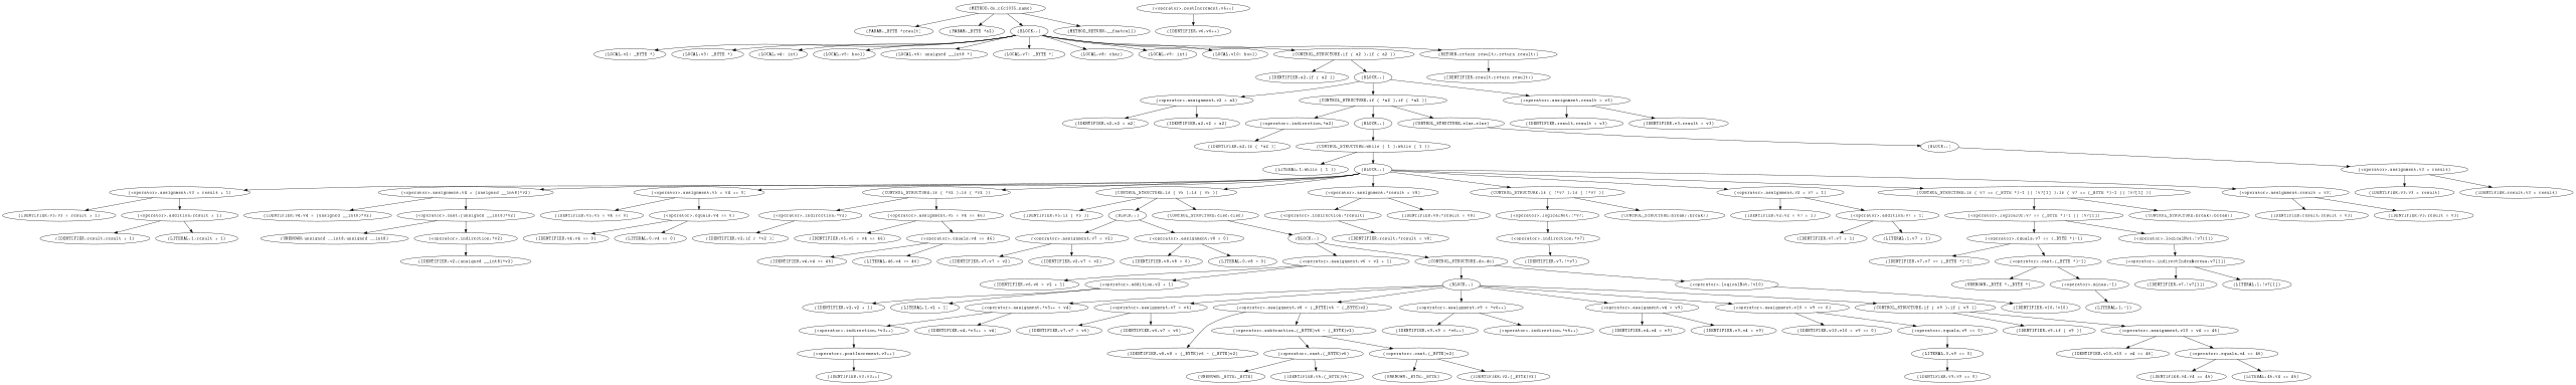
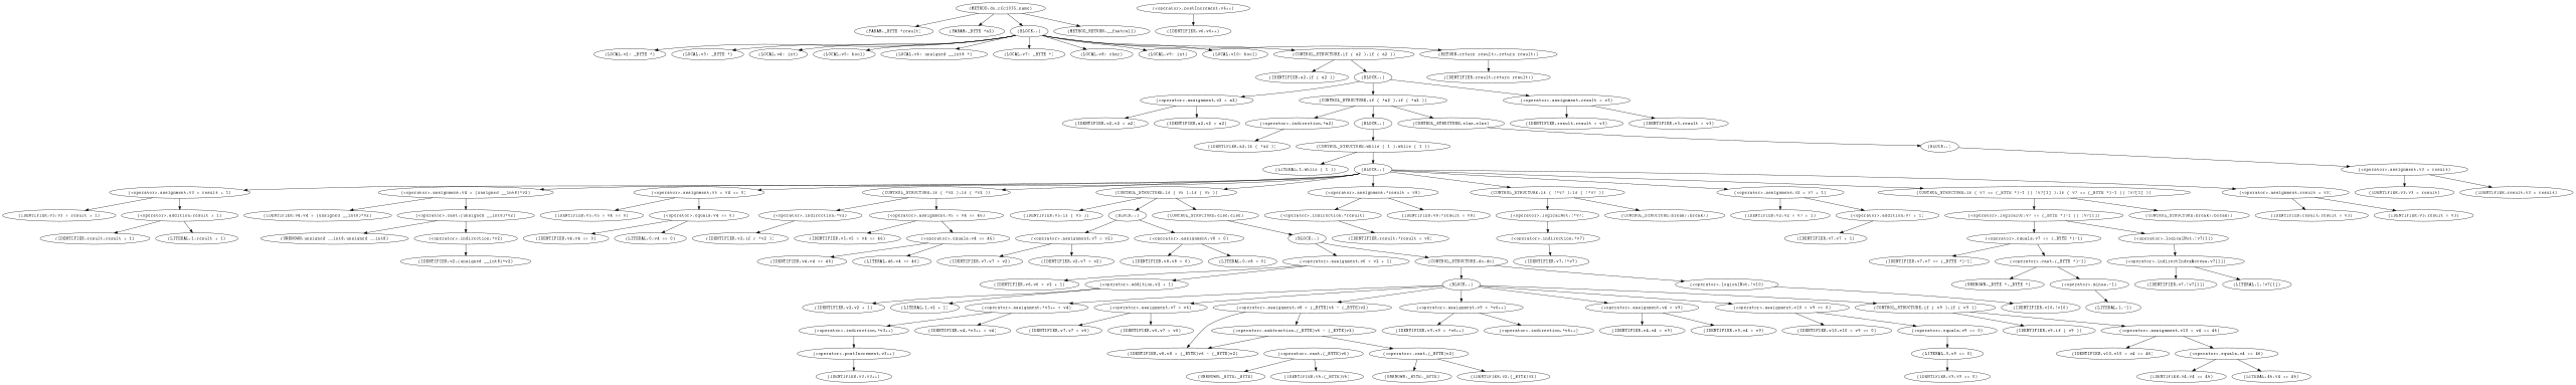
  digraph {
    fontname="Courier Prime"
    node [fontname="Courier Prime"]
    edge [fontname="Courier Prime"]
    n1 [label="(METHOD,do_rfc1035_name)"]
    n2 [label="(PARAM,_BYTE *result)"]
    n3 [label="(PARAM,_BYTE *a2)"]
    n4 [label="(BLOCK,,)"]
    n5 [label="(METHOD_RETURN,__fastcall)"]
    n6 [label="(LOCAL,v2: _BYTE *)"]
    n7 [label="(LOCAL,v3: _BYTE *)"]
    n8 [label="(LOCAL,v4: int)"]
    n9 [label="(LOCAL,v5: bool)"]
    n10 [label="(LOCAL,v6: unsigned __int8 *)"]
    n11 [label="(LOCAL,v7: _BYTE *)"]
    n12 [label="(LOCAL,v8: char)"]
    n13 [label="(LOCAL,v9: int)"]
    n14 [label="(LOCAL,v10: bool)"]
    n15 [label="(CONTROL_STRUCTURE,if ( a2 ),if ( a2 ))"]
    n16 [label="(RETURN,return result;,return result;)"]
    n17 [label="(IDENTIFIER,a2,if ( a2 ))"]
    n18 [label="(BLOCK,,)"]
    n19 [label="(IDENTIFIER,result,return result;)"]
    n20 [label="(<operator>.assignment,v2 = a2)"]
    n21 [label="(CONTROL_STRUCTURE,if ( *a2 ),if ( *a2 ))"]
    n22 [label="(<operator>.assignment,result = v3)"]
    n23 [label="(IDENTIFIER,v2,v2 = a2)"]
    n24 [label="(IDENTIFIER,a2,v2 = a2)"]
    n25 [label="(<operator>.indirection,*a2)"]
    n26 [label="(BLOCK,,)"]
    n27 [label="(CONTROL_STRUCTURE,else,else)"]
    n28 [label="(IDENTIFIER,result,result = v3)"]
    n29 [label="(IDENTIFIER,v3,result = v3)"]
    n30 [label="(IDENTIFIER,a2,if ( *a2 ))"]
    n31 [label="(CONTROL_STRUCTURE,while ( 1 ),while ( 1 ))"]
    n32 [label="(BLOCK,,)"]
    n33 [label="(LITERAL,1,while ( 1 ))"]
    n34 [label="(BLOCK,,)"]
    n35 [label="(<operator>.assignment,v3 = result + 1)"]
    n36 [label="(<operator>.assignment,v4 = (unsigned __int8)*v2)"]
    n37 [label="(<operator>.assignment,v5 = v4 == 0)"]
    n38 [label="(CONTROL_STRUCTURE,if ( *v2 ),if ( *v2 ))"]
    n39 [label="(CONTROL_STRUCTURE,if ( v5 ),if ( v5 ))"]
    n40 [label="(<operator>.assignment,*result = v8)"]
    n41 [label="(CONTROL_STRUCTURE,if ( !*v7 ),if ( !*v7 ))"]
    n42 [label="(<operator>.assignment,v2 = v7 + 1)"]
    n43 [label="(CONTROL_STRUCTURE,if ( v7 == (_BYTE *)-1 || !v7[1] ),if ( v7 == (_BYTE *)-1 || !v7[1] ))"]
    n44 [label="(<operator>.assignment,result = v3)"]
    n45 [label="(IDENTIFIER,v3,v3 = result + 1)"]
    n46 [label="(<operator>.addition,result + 1)"]
    n47 [label="(IDENTIFIER,v4,v4 = (unsigned __int8)*v2)"]
    n48 [label="(<operator>.cast,(unsigned __int8)*v2)"]
    n49 [label="(IDENTIFIER,v5,v5 = v4 == 0)"]
    n50 [label="(<operator>.equals,v4 == 0)"]
    n51 [label="(<operator>.indirection,*v2)"]
    n52 [label="(<operator>.assignment,v5 = v4 == 46)"]
    n53 [label="(IDENTIFIER,v5,if ( v5 ))"]
    n54 [label="(BLOCK,,)"]
    n55 [label="(CONTROL_STRUCTURE,else,else)"]
    n56 [label="(<operator>.indirection,*result)"]
    n57 [label="(IDENTIFIER,v8,*result = v8)"]
    n58 [label="(<operator>.logicalNot,!*v7)"]
    n59 [label="(CONTROL_STRUCTURE,break;,break;)"]
    n60 [label="(IDENTIFIER,v2,v2 = v7 + 1)"]
    n61 [label="(<operator>.addition,v7 + 1)"]
    n62 [label="(<operator>.logicalOr,v7 == (_BYTE *)-1 || !v7[1])"]
    n63 [label="(CONTROL_STRUCTURE,break;,break;)"]
    n64 [label="(IDENTIFIER,result,result = v3)"]
    n65 [label="(IDENTIFIER,v3,result = v3)"]
    n66 [label="(IDENTIFIER,result,result + 1)"]
    n67 [label="(LITERAL,1,result + 1)"]
    n68 [label="(UNKNOWN,unsigned __int8,unsigned __int8)"]
    n69 [label="(<operator>.indirection,*v2)"]
    n70 [label="(IDENTIFIER,v2,(unsigned __int8)*v2)"]
    n71 [label="(IDENTIFIER,v4,v4 == 0)"]
    n72 [label="(LITERAL,0,v4 == 0)"]
    n73 [label="(IDENTIFIER,v2,if ( *v2 ))"]
    n74 [label="(IDENTIFIER,v5,v5 = v4 == 46)"]
    n75 [label="(<operator>.equals,v4 == 46)"]
    n76 [label="(IDENTIFIER,v4,v4 == 46)"]
    n77 [label="(LITERAL,46,v4 == 46)"]
    n78 [label="(<operator>.assignment,v7 = v2)"]
    n79 [label="(<operator>.assignment,v8 = 0)"]
    n80 [label="(BLOCK,,)"]
    n81 [label="(IDENTIFIER,v7,v7 = v2)"]
    n82 [label="(IDENTIFIER,v2,v7 = v2)"]
    n83 [label="(IDENTIFIER,v8,v8 = 0)"]
    n84 [label="(LITERAL,0,v8 = 0)"]
    n85 [label="(<operator>.assignment,v6 = v2 + 1)"]
    n86 [label="(CONTROL_STRUCTURE,do,do)"]
    n87 [label="(IDENTIFIER,v6,v6 = v2 + 1)"]
    n88 [label="(<operator>.addition,v2 + 1)"]
    n89 [label="(BLOCK,,)"]
    n90 [label="(<operator>.logicalNot,!v10)"]
    n91 [label="(IDENTIFIER,v2,v2 + 1)"]
    n92 [label="(LITERAL,1,v2 + 1)"]
    n93 [label="(<operator>.assignment,*v3++ = v4)"]
    n94 [label="(<operator>.assignment,v7 = v6)"]
    n95 [label="(<operator>.assignment,v8 = (_BYTE)v6 - (_BYTE)v2)"]
    n96 [label="(<operator>.assignment,v9 = *v6++)"]
    n97 [label="(<operator>.assignment,v4 = v9)"]
    n98 [label="(<operator>.assignment,v10 = v9 == 0)"]
    n99 [label="(CONTROL_STRUCTURE,if ( v9 ),if ( v9 ))"]
    n100 [label="(IDENTIFIER,v10,!v10)"]
    n101 [label="(<operator>.indirection,*v3++)"]
    n102 [label="(IDENTIFIER,v4,*v3++ = v4)"]
    n103 [label="(IDENTIFIER,v7,v7 = v6)"]
    n104 [label="(IDENTIFIER,v6,v7 = v6)"]
    n105 [label="(IDENTIFIER,v8,v8 = (_BYTE)v6 - (_BYTE)v2)"]
    n106 [label="(<operator>.subtraction,(_BYTE)v6 - (_BYTE)v2)"]
    n107 [label="(IDENTIFIER,v9,v9 = *v6++)"]
    n108 [label="(<operator>.indirection,*v6++)"]
    n109 [label="(IDENTIFIER,v4,v4 = v9)"]
    n110 [label="(IDENTIFIER,v9,v4 = v9)"]
    n111 [label="(IDENTIFIER,v10,v10 = v9 == 0)"]
    n112 [label="(<operator>.equals,v9 == 0)"]
    n113 [label="(IDENTIFIER,v9,if ( v9 ))"]
    n114 [label="(<operator>.assignment,v10 = v4 == 46)"]
    n115 [label="(<operator>.postIncrement,v3++)"]
    n116 [label="(IDENTIFIER,v3,v3++)"]
    n117 [label="(<operator>.cast,(_BYTE)v6)"]
    n118 [label="(<operator>.cast,(_BYTE)v2)"]
    n119 [label="(UNKNOWN,_BYTE,_BYTE)"]
    n120 [label="(IDENTIFIER,v6,(_BYTE)v6)"]
    n121 [label="(UNKNOWN,_BYTE,_BYTE)"]
    n122 [label="(IDENTIFIER,v2,(_BYTE)v2)"]
    n123 [label="(<operator>.postIncrement,v6++)"]
    n124 [label="(IDENTIFIER,v6,v6++)"]
    n125 [label="(LITERAL,0,v9 == 0)"]
    n126 [label="(IDENTIFIER,v9,v9 == 0)"]
    n127 [label="(IDENTIFIER,v10,v10 = v4 == 46)"]
    n128 [label="(<operator>.equals,v4 == 46)"]
    n129 [label="(IDENTIFIER,v4,v4 == 46)"]
    n130 [label="(LITERAL,46,v4 == 46)"]
    n131 [label="(IDENTIFIER,result,*result = v8)"]
    n132 [label="(<operator>.indirection,*v7)"]
    n133 [label="(IDENTIFIER,v7,!*v7)"]
    n134 [label="(IDENTIFIER,v7,v7 + 1)"]
-   n135 [label="(LITERAL,1,v7 + 1)"]
    n136 [label="(<operator>.equals,v7 == (_BYTE *)-1)"]
    n137 [label="(<operator>.logicalNot,!v7[1])"]
    n138 [label="(IDENTIFIER,v7,v7 == (_BYTE *)-1)"]
    n139 [label="(<operator>.cast,(_BYTE *)-1)"]
    n140 [label="(<operator>.indirectIndexAccess,v7[1])"]
    n141 [label="(UNKNOWN,_BYTE *,_BYTE *)"]
    n142 [label="(<operator>.minus,-1)"]
    n143 [label="(LITERAL,1,-1)"]
    n144 [label="(IDENTIFIER,v7,!v7[1])"]
    n145 [label="(LITERAL,1,!v7[1])"]
    n146 [label="(<operator>.assignment,v3 = result)"]
    n147 [label="(IDENTIFIER,v3,v3 = result)"]
    n148 [label="(IDENTIFIER,result,v3 = result)"]
    n1 -> n2
    n1 -> n3
    n1 -> n4
    n1 -> n5
    n4 -> n6
    n4 -> n7
    n4 -> n8
    n4 -> n9
    n4 -> n10
    n4 -> n11
    n4 -> n12
    n4 -> n13
    n4 -> n14
    n4 -> n15
    n4 -> n16
    n15 -> n17
    n15 -> n18
    n16 -> n19
    n18 -> n20
    n18 -> n21
    n18 -> n22
    n20 -> n23
    n20 -> n24
    n21 -> n25
    n21 -> n26
    n21 -> n27
    n22 -> n28
    n22 -> n29
    n25 -> n30
    n26 -> n31
    n27 -> n32
    n31 -> n33
    n31 -> n34
    n32 -> n146
    n34 -> n35
    n34 -> n36
    n34 -> n37
    n34 -> n38
    n34 -> n39
    n34 -> n40
    n34 -> n41
    n34 -> n42
    n34 -> n43
    n34 -> n44
    n35 -> n45
    n35 -> n46
    n36 -> n47
    n36 -> n48
    n37 -> n49
    n37 -> n50
    n38 -> n51
    n38 -> n52
    n39 -> n53
    n39 -> n54
    n39 -> n55
    n40 -> n56
    n40 -> n57
    n41 -> n58
    n41 -> n59
    n42 -> n60
    n42 -> n61
    n43 -> n62
    n43 -> n63
    n44 -> n64
    n44 -> n65
    n46 -> n66
    n46 -> n67
    n48 -> n68
    n48 -> n69
    n50 -> n71
    n50 -> n72
    n51 -> n73
    n52 -> n74
    n52 -> n75
    n54 -> n78
    n54 -> n79
    n55 -> n80
    n56 -> n131
    n58 -> n132
    n61 -> n134
-   n61 -> n135
    n62 -> n136
    n62 -> n137
    n69 -> n70
    n75 -> n76
    n75 -> n77
    n78 -> n81
    n78 -> n82
    n79 -> n83
    n79 -> n84
    n80 -> n85
    n80 -> n86
    n85 -> n87
    n85 -> n88
    n86 -> n89
    n86 -> n90
    n88 -> n91
    n88 -> n92
    n89 -> n93
    n89 -> n94
    n89 -> n95
    n89 -> n96
    n89 -> n97
    n89 -> n98
    n89 -> n99
    n90 -> n100
    n93 -> n101
    n93 -> n102
    n94 -> n103
    n94 -> n104
    n95 -> n105
    n95 -> n106
    n96 -> n107
    n96 -> n108
    n97 -> n109
    n97 -> n110
    n98 -> n111
    n98 -> n112
    n99 -> n113
    n99 -> n114
    n101 -> n115
-   n106 -> n117
+   n106 -> n105
    n106 -> n118
    n112 -> n125
    n114 -> n127
    n114 -> n128
    n115 -> n116
    n117 -> n119
    n117 -> n120
    n118 -> n121
    n118 -> n122
    n123 -> n124
    n125 -> n126
    n128 -> n129
    n128 -> n130
    n132 -> n133
    n136 -> n138
    n136 -> n139
    n137 -> n140
    n139 -> n141
    n139 -> n142
    n140 -> n144
    n140 -> n145
    n142 -> n143
    n146 -> n147
    n146 -> n148
  }
